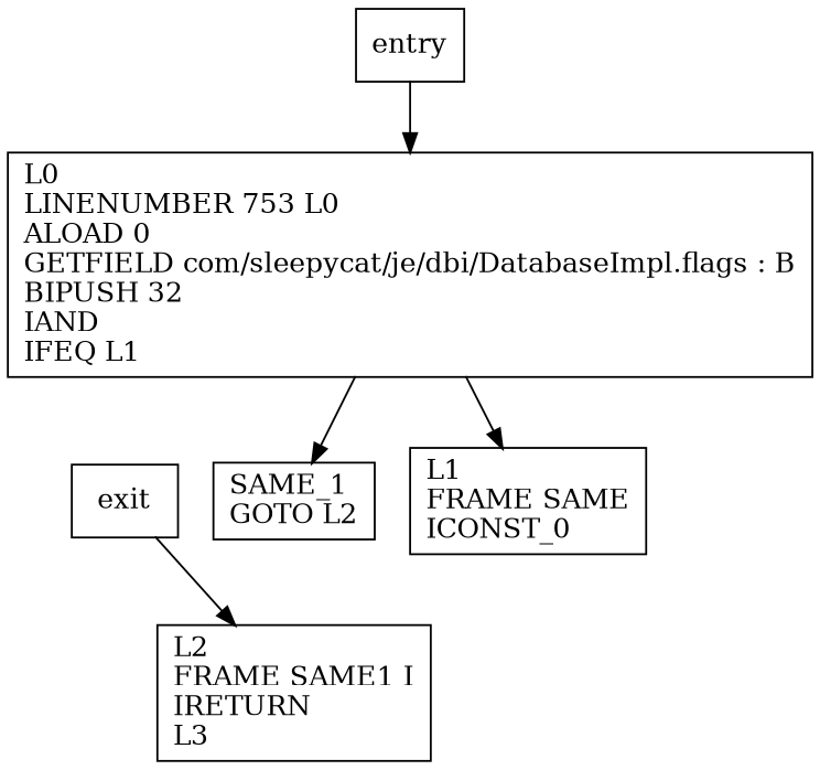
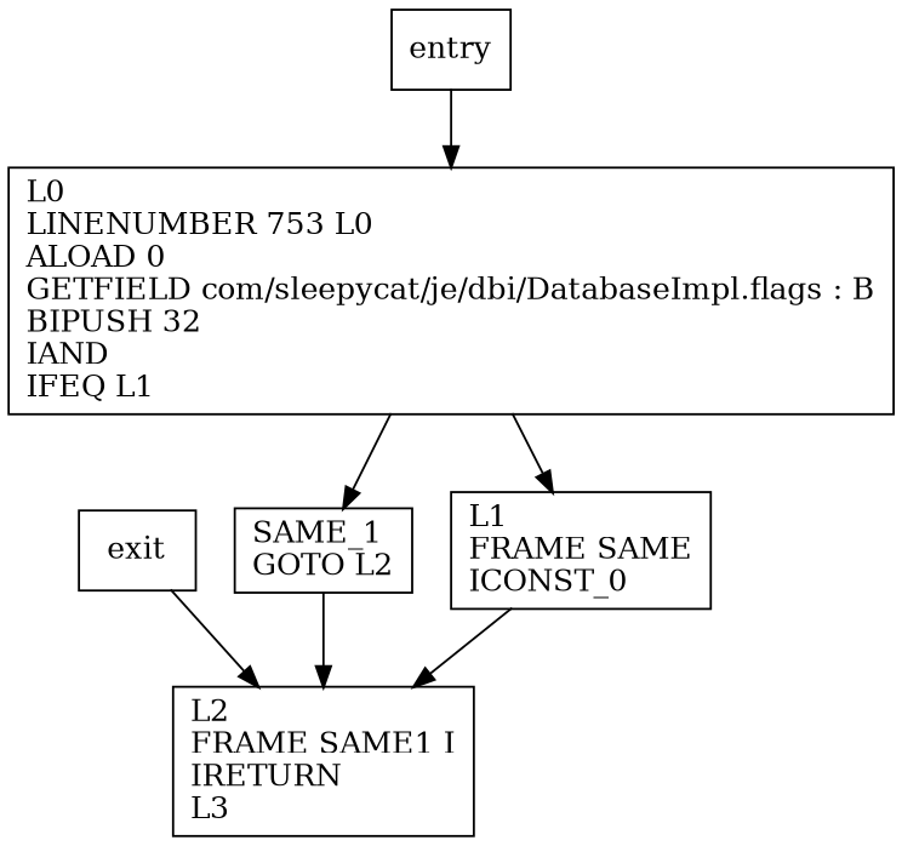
  digraph {
    node [shape=record]
    n1 [label="SAME_1\lGOTO L2\l"]
    n2 [label="L2\lFRAME SAME1 I\lIRETURN\lL3\l"]
    exit
    n4 [label="L0\lLINENUMBER 753 L0\lALOAD 0\lGETFIELD com/sleepycat/je/dbi/DatabaseImpl.flags : B\lBIPUSH 32\lIAND\lIFEQ L1\l"]
    n5 [label="L1\lFRAME SAME\lICONST_0\l"]
    entry
+   n1 -> n2
    exit -> n2
    n4 -> n1
    n4 -> n5
+   n5 -> n2
    entry -> n4
  }
